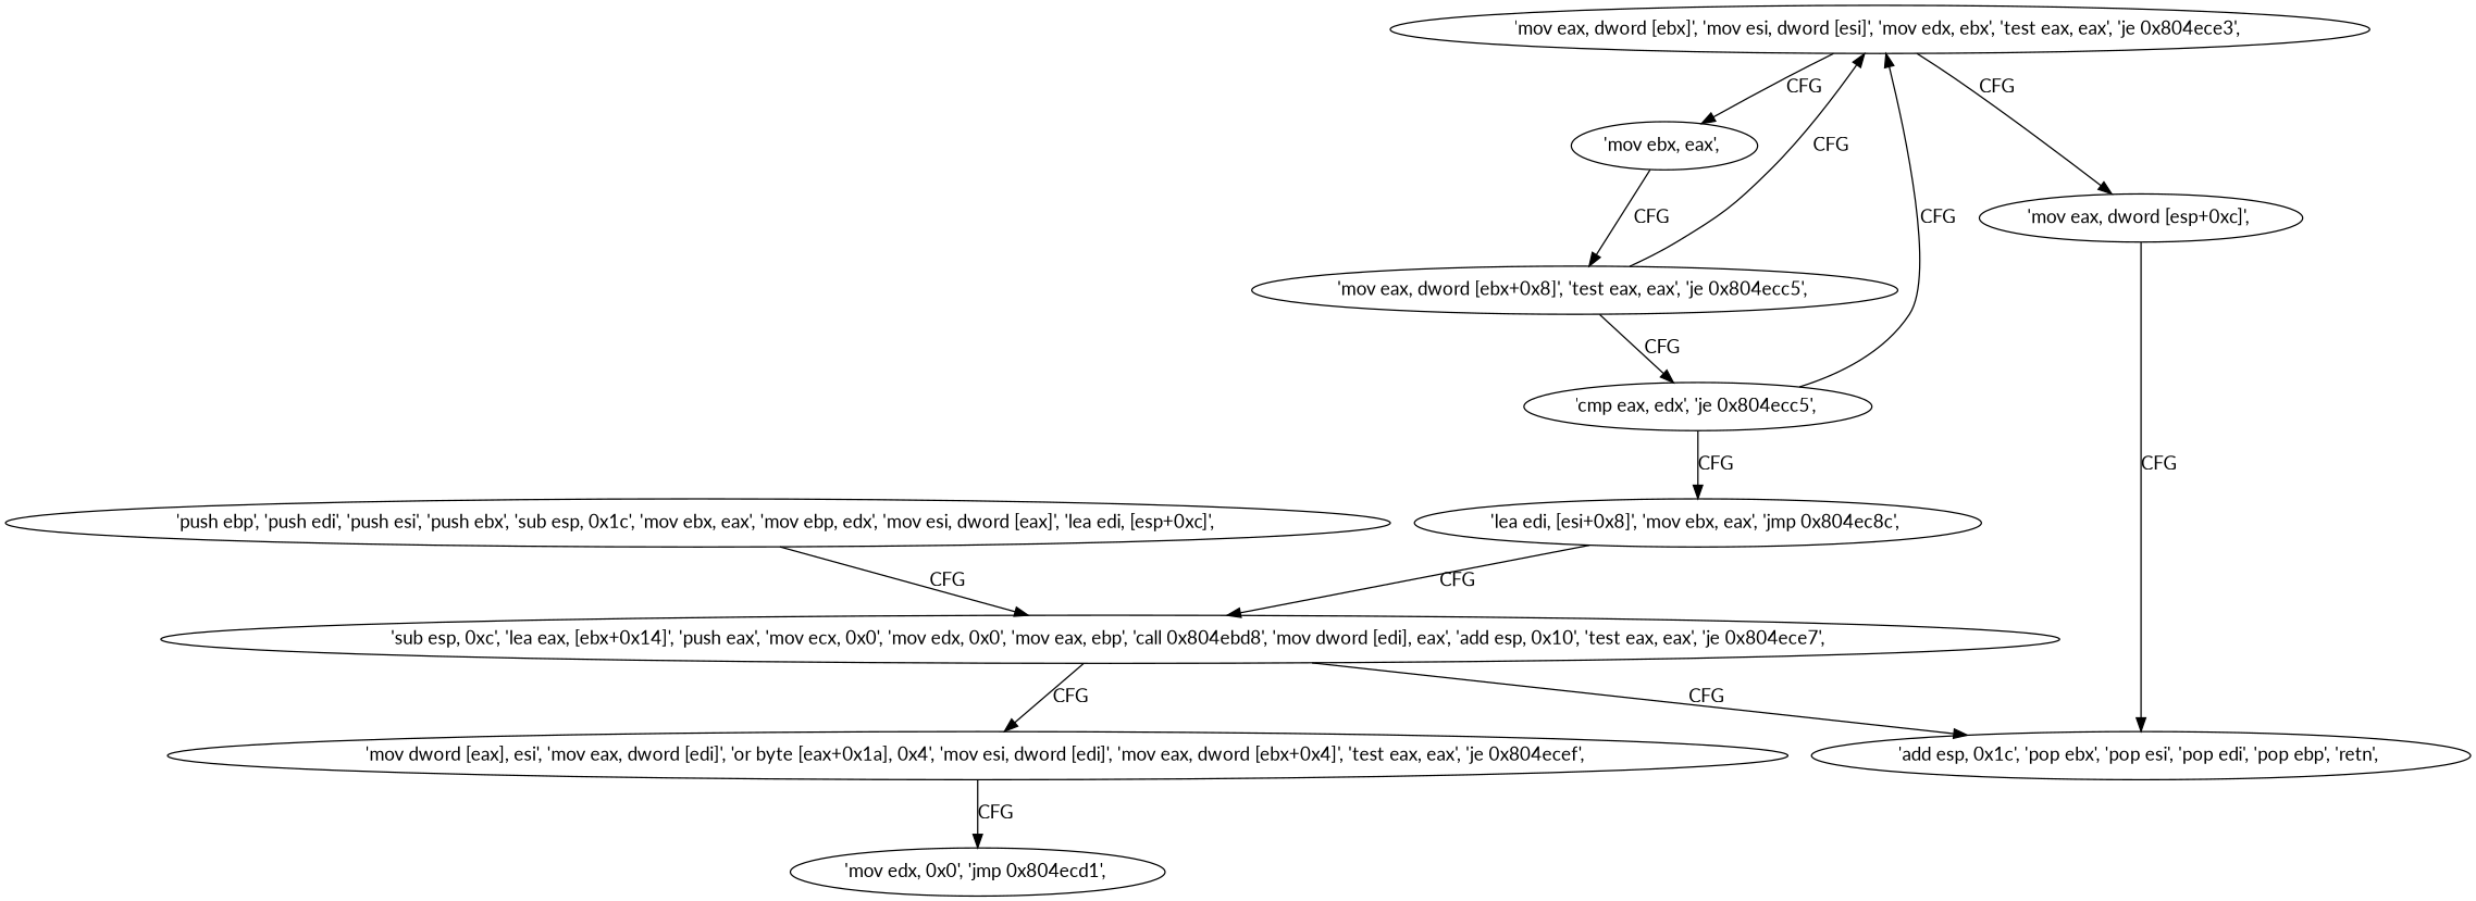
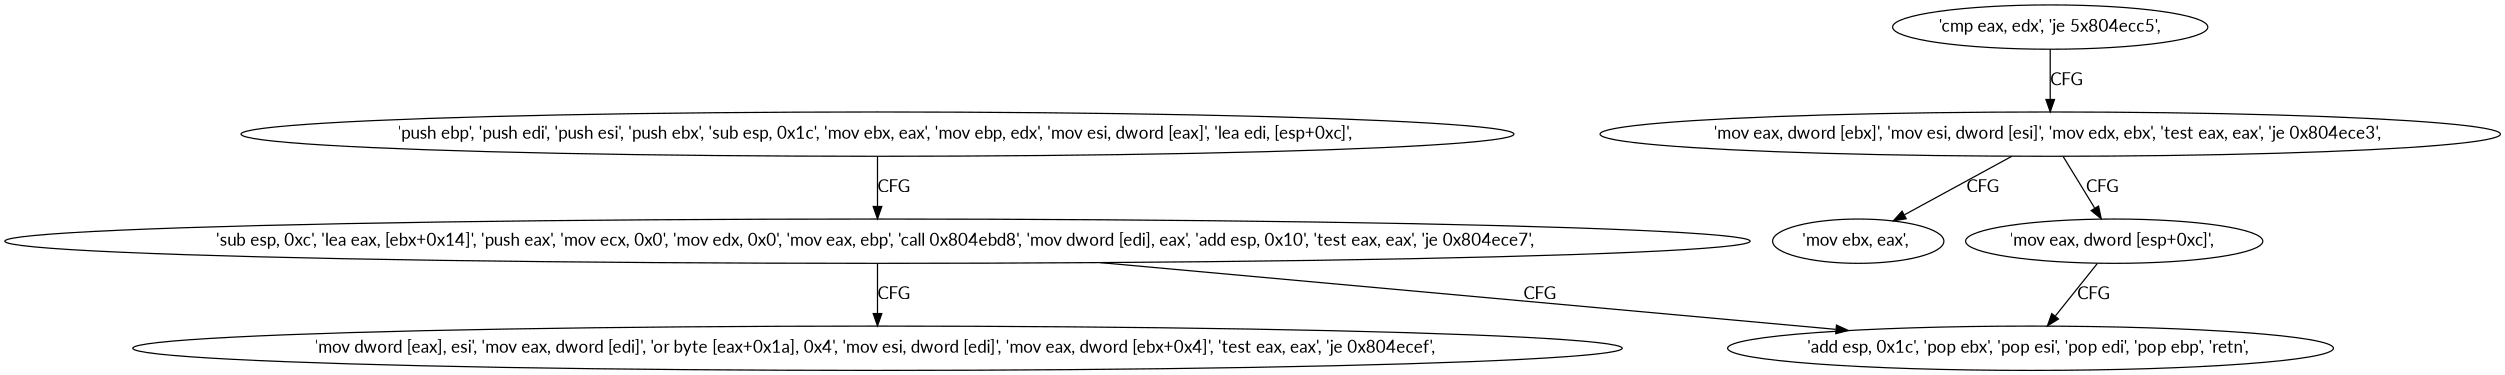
  digraph {
    fontname=Lato
    node [fontname=Lato]
    edge [fontname=Lato]
    n1 [label="'push ebp', 'push edi', 'push esi', 'push ebx', 'sub esp, 0x1c', 'mov ebx, eax', 'mov ebp, edx', 'mov esi, dword [eax]', 'lea edi, [esp+0xc]', "]
    n2 [label="'sub esp, 0xc', 'lea eax, [ebx+0x14]', 'push eax', 'mov ecx, 0x0', 'mov edx, 0x0', 'mov eax, ebp', 'call 0x804ebd8', 'mov dword [edi], eax', 'add esp, 0x10', 'test eax, eax', 'je 0x804ece7', "]
    n3 [label="'add esp, 0x1c', 'pop ebx', 'pop esi', 'pop edi', 'pop ebp', 'retn', "]
    n4 [label="'mov dword [eax], esi', 'mov eax, dword [edi]', 'or byte [eax+0x1a], 0x4', 'mov esi, dword [edi]', 'mov eax, dword [ebx+0x4]', 'test eax, eax', 'je 0x804ecef', "]
-   n5 [label="'mov edx, 0x0', 'jmp 0x804ecd1', "]
-   n6 [label="'mov eax, dword [ebx+0x8]', 'test eax, eax', 'je 0x804ecc5', "]
    n7 [label="'mov eax, dword [ebx]', 'mov esi, dword [esi]', 'mov edx, ebx', 'test eax, eax', 'je 0x804ece3', "]
-   n8 [label="'cmp eax, edx', 'je 0x804ecc5', "]
+   n8 [label="'cmp eax, edx', 'je 5x804ecc5',"]
    n9 [label="'mov eax, dword [esp+0xc]', "]
    n10 [label="'mov ebx, eax', "]
-   n11 [label="'lea edi, [esi+0x8]', 'mov ebx, eax', 'jmp 0x804ec8c', "]
    n1 -> n2 [label=CFG]
    n2 -> n3 [label=CFG]
    n2 -> n4 [label=CFG]
-   n4 -> n5 [label=CFG]
-   n6 -> n7 [label=CFG]
-   n6 -> n8 [label=CFG]
    n7 -> n9 [label=CFG]
    n7 -> n10 [label=CFG]
    n8 -> n7 [label=CFG]
-   n8 -> n11 [label=CFG]
    n9 -> n3 [label=CFG]
-   n10 -> n6 [label=CFG]
-   n11 -> n2 [label=CFG]
  }
